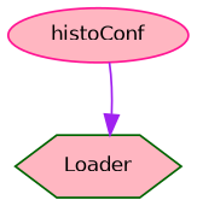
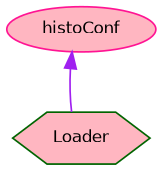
  digraph {
    node [fillcolor=lightpink fontname=Helvetica fontsize=10 style=filled]
    n1 [color=deeppink fontcolor=black height=0.2 label=histoConf shape=ellipse width=0.4]
    n2 [color=darkgreen height=0.2 label=Loader shape=hexagon width=0.4]
-   n2 -> n1 [color=purple dir=back fontname=Helvetica fontsize=10 labelfontname=Helvetica labelfontsize=10 style=solid]
+   n1 -> n2 [color=purple dir=back fontname=Helvetica fontsize=10 labelfontname=Helvetica labelfontsize=10 style=solid]
  }
